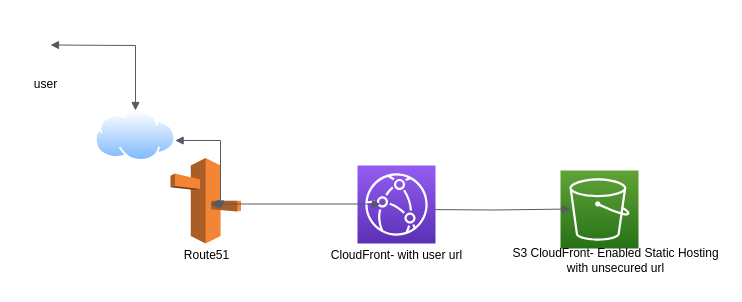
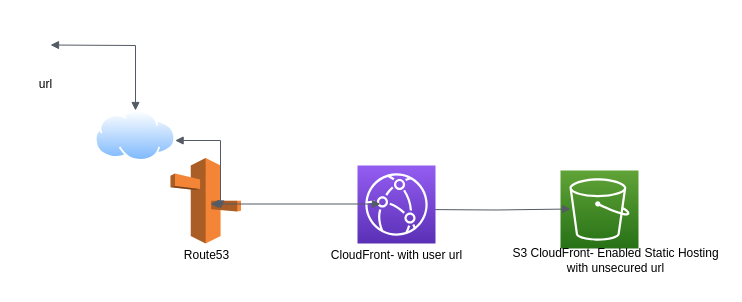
  <mxCell id="0" />
  <mxCell id="1" parent="0" />
  <mxCell id="2" value="" style="sketch=0;points=[[0,0,0],[0.25,0,0],[0.5,0,0],[0.75,0,0],[1,0,0],[0,1,0],[0.25,1,0],[0.5,1,0],[0.75,1,0],[1,1,0],[0,0.25,0],[0,0.5,0],[0,0.75,0],[1,0.25,0],[1,0.5,0],[1,0.75,0]];outlineConnect=0;fontColor=#232F3E;gradientColor=#60A337;gradientDirection=north;fillColor=#277116;strokeColor=#ffffff;dashed=0;verticalLabelPosition=bottom;verticalAlign=top;align=center;html=1;fontSize=12;fontStyle=0;aspect=fixed;shape=mxgraph.aws4.resourceIcon;resIcon=mxgraph.aws4.s3;" vertex="1" parent="1"><mxGeometry x="560" y="170" width="78" height="78" as="geometry" /></mxCell>
  <mxCell id="3" value="" style="edgeStyle=orthogonalEdgeStyle;html=1;endArrow=block;elbow=vertical;startArrow=block;startFill=1;endFill=1;strokeColor=#545B64;rounded=0;" edge="1" parent="1"><mxGeometry width="100" relative="1" as="geometry"><mxPoint x="420" y="209" as="sourcePoint" /><mxPoint x="570" y="208.5" as="targetPoint" /></mxGeometry></mxCell>
  <mxCell id="4" value="CloudFront- with user url" style="text;html=1;align=center;verticalAlign=middle;resizable=0;points=[];autosize=1;strokeColor=none;fillColor=none;" vertex="1" parent="1"><mxGeometry x="311" y="240" width="170" height="30" as="geometry" /></mxCell>
  <mxCell id="5" value="S3 CloudFront- Enabled Static Hosting&lt;br&gt;with unsecured url" style="text;html=1;align=center;verticalAlign=middle;resizable=0;points=[];autosize=1;strokeColor=none;fillColor=none;" vertex="1" parent="1"><mxGeometry x="510" y="240" width="210" height="40" as="geometry" /></mxCell>
  <mxCell id="6" value="" style="outlineConnect=0;dashed=0;verticalLabelPosition=bottom;verticalAlign=top;align=center;html=1;shape=mxgraph.aws3.route_53;fillColor=#F58536;gradientColor=none;" vertex="1" parent="1"><mxGeometry x="170" y="157.5" width="70.5" height="85.5" as="geometry" /></mxCell>
- <mxCell id="7" value="Route51" style="text;html=1;align=center;verticalAlign=middle;resizable=0;points=[];autosize=1;strokeColor=none;fillColor=none;" vertex="1" parent="1"><mxGeometry x="170.5" y="240" width="70" height="30" as="geometry" /></mxCell>
- <mxCell id="8" value="user" style="shape=image;html=1;verticalAlign=top;verticalLabelPosition=bottom;labelBackgroundColor=#ffffff;imageAspect=0;aspect=fixed;image=https://cdn4.iconfinder.com/data/icons/game-of-thrones-4/64/game_of_thrones_game_thrones_series_character_avatar_jon_snow-128.png" vertex="1" parent="1"><mxGeometry x="20" y="20" width="50" height="50" as="geometry" /></mxCell>
+ <mxCell id="7" value="Route53" style="text;html=1;align=center;verticalAlign=middle;resizable=0;points=[];autosize=1;strokeColor=none;fillColor=none;" vertex="1" parent="1"><mxGeometry x="170.5" y="240" width="70" height="30" as="geometry" /></mxCell>
+ <mxCell id="8" value="url" style="shape=image;html=1;verticalAlign=top;verticalLabelPosition=bottom;labelBackgroundColor=#ffffff;imageAspect=0;aspect=fixed;image=https://cdn4.iconfinder.com/data/icons/game-of-thrones-4/64/game_of_thrones_game_thrones_series_character_avatar_jon_snow-128.png" vertex="1" parent="1"><mxGeometry x="20" y="20" width="50" height="50" as="geometry" /></mxCell>
  <mxCell id="9" value="" style="image;aspect=fixed;perimeter=ellipsePerimeter;html=1;align=center;shadow=0;dashed=0;spacingTop=3;image=img/lib/active_directory/internet_cloud.svg;" vertex="1" parent="1"><mxGeometry x="94.72" y="110" width="80.56" height="50.75" as="geometry" /></mxCell>
  <mxCell id="10" value="" style="edgeStyle=orthogonalEdgeStyle;html=1;endArrow=block;elbow=vertical;startArrow=block;startFill=1;endFill=1;strokeColor=#545B64;rounded=0;" edge="1" parent="1" source="9"><mxGeometry width="100" relative="1" as="geometry"><mxPoint x="120" y="208.5" as="sourcePoint" /><mxPoint x="220" y="208.5" as="targetPoint" /><Array as="points"><mxPoint x="220" y="140" /></Array></mxGeometry></mxCell>
  <mxCell id="11" value="" style="sketch=0;points=[[0,0,0],[0.25,0,0],[0.5,0,0],[0.75,0,0],[1,0,0],[0,1,0],[0.25,1,0],[0.5,1,0],[0.75,1,0],[1,1,0],[0,0.25,0],[0,0.5,0],[0,0.75,0],[1,0.25,0],[1,0.5,0],[1,0.75,0]];outlineConnect=0;fontColor=#232F3E;gradientColor=#945DF2;gradientDirection=north;fillColor=#5A30B5;strokeColor=#ffffff;dashed=0;verticalLabelPosition=bottom;verticalAlign=top;align=center;html=1;fontSize=12;fontStyle=0;aspect=fixed;shape=mxgraph.aws4.resourceIcon;resIcon=mxgraph.aws4.cloudfront;" vertex="1" parent="1"><mxGeometry x="357" y="165" width="78" height="78" as="geometry" /></mxCell>
  <mxCell id="12" value="" style="edgeStyle=orthogonalEdgeStyle;html=1;endArrow=block;elbow=vertical;startArrow=block;startFill=1;endFill=1;strokeColor=#545B64;rounded=0;" edge="1" parent="1"><mxGeometry width="100" relative="1" as="geometry"><mxPoint x="210" y="203.5" as="sourcePoint" /><mxPoint x="380" y="203.5" as="targetPoint" /></mxGeometry></mxCell>
  <mxCell id="13" value="" style="edgeStyle=orthogonalEdgeStyle;html=1;endArrow=block;elbow=vertical;startArrow=block;startFill=1;endFill=1;strokeColor=#545B64;rounded=0;" edge="1" parent="1" target="9"><mxGeometry width="100" relative="1" as="geometry"><mxPoint x="50" y="44.5" as="sourcePoint" /><mxPoint x="150" y="44.5" as="targetPoint" /></mxGeometry></mxCell>
